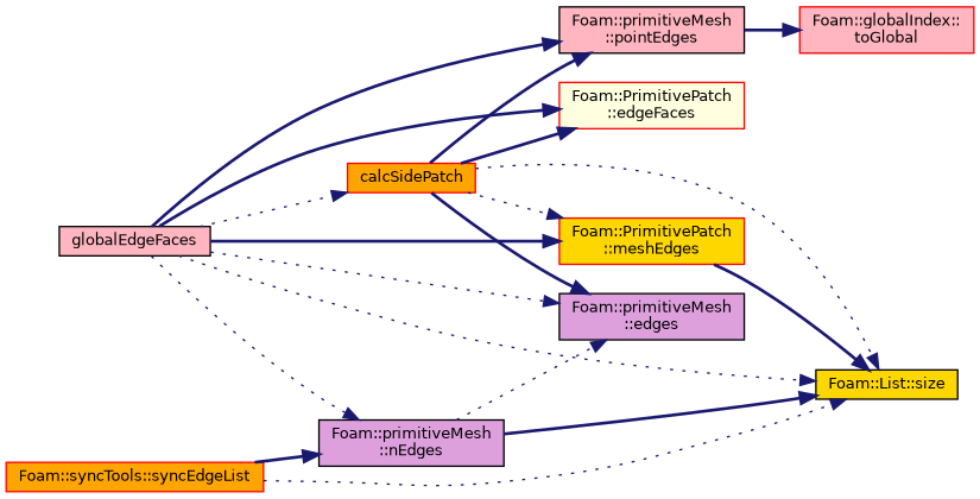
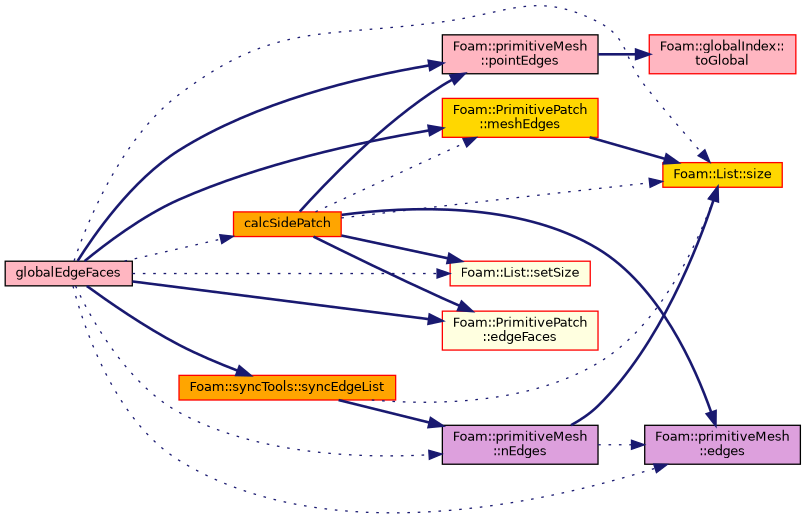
  digraph {
    rankdir=LR
    node [color=red fillcolor=lightpink fontname=Helvetica fontsize=10 shape=record style=filled]
    edge [color=midnightblue fontname=Helvetica fontsize=10 labelfontname=Helvetica labelfontsize=10 style=bold]
    n1 [color=black fontcolor=black height=0.2 label=globalEdgeFaces width=0.4]
    n2 [fillcolor=orange height=0.2 label=calcSidePatch width=0.4]
    n3 [fillcolor=gold height=0.2 label="Foam::PrimitivePatch\l::meshEdges" width=0.4]
-   n4 [color=black fillcolor=gold height=0.2 label="Foam::List::size" width=0.4]
+   n4 [fillcolor=gold height=0.2 label="Foam::List::size" width=0.4]
    n5 [color=black fillcolor=plum height=0.2 label="Foam::primitiveMesh\l::edges" width=0.4]
    n6 [color=black height=0.2 label="Foam::primitiveMesh\l::pointEdges" width=0.4]
+   n7 [fillcolor=lightyellow height=0.2 label="Foam::List::setSize" width=0.4]
    n8 [fillcolor=lightyellow height=0.2 label="Foam::PrimitivePatch\l::edgeFaces" width=0.4]
    n9 [color=black fillcolor=plum height=0.2 label="Foam::primitiveMesh\l::nEdges" width=0.4]
    n10 [fillcolor=orange height=0.2 label="Foam::syncTools::syncEdgeList" width=0.4]
    n11 [height=0.2 label="Foam::globalIndex::\ltoGlobal" width=0.4]
    n1 -> n2 [style=dotted]
    n1 -> n3
    n1 -> n4 [style=dotted]
    n1 -> n5 [style=dotted]
    n1 -> n6
+   n1 -> n7 [style=dotted]
    n1 -> n8
    n1 -> n9 [style=dotted]
+   n1 -> n10
    n2 -> n3 [style=dotted]
    n2 -> n4 [style=dotted]
    n2 -> n5
    n2 -> n6
+   n2 -> n7
    n2 -> n8
    n3 -> n4
    n6 -> n11
    n9 -> n4
    n9 -> n5 [style=dotted]
    n10 -> n4 [style=dotted]
    n10 -> n9
  }
